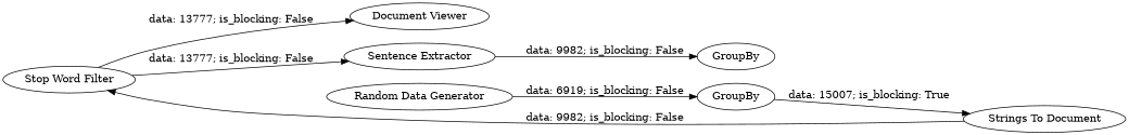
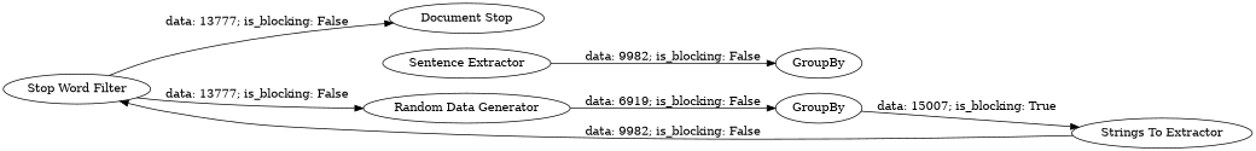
  digraph {
    rankdir=LR
    n1 [label="Stop Word Filter"]
-   n2 [label="Document Viewer"]
+   n2 [label="Document Stop"]
    n3 [label="Sentence Extractor"]
    n4 [label=GroupBy]
    n5 [label=GroupBy]
-   n6 [label="Strings To Document"]
+   n6 [label="Strings To Extractor"]
    n7 [label="Random Data Generator"]
    n1 -> n2 [label="data: 13777; is_blocking: False"]
-   n1 -> n3 [label="data: 13777; is_blocking: False"]
+   n1 -> n7 [label="data: 13777; is_blocking: False"]
    n3 -> n4 [label="data: 9982; is_blocking: False"]
    n5 -> n6 [label="data: 15007; is_blocking: True"]
    n6 -> n1 [label="data: 9982; is_blocking: False"]
    n7 -> n5 [label="data: 6919; is_blocking: False"]
  }
